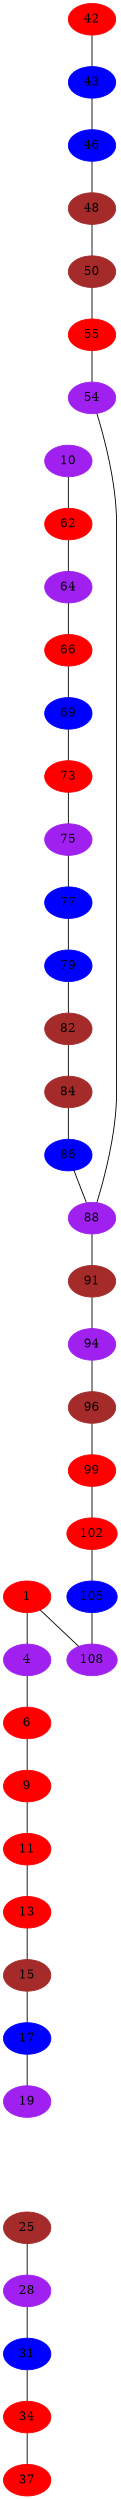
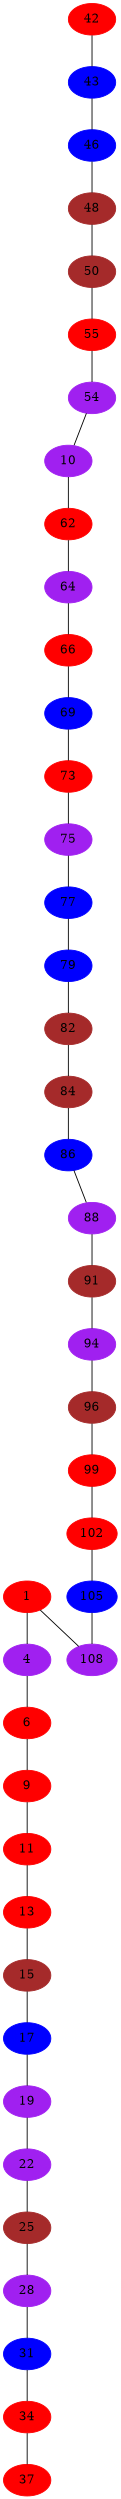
  graph {
    node [color=red style=filled]
    1 [super="+2"]
    4 [color=purple super="+5"]
    108 [color=purple super="+109"]
    6 [super="+7"]
    9 [super="+10"]
    11 [super="+12"]
    13 [super="+14"]
    15 [color=brown super="+16"]
    17 [color=blue super="+18"]
    19 [color=purple super="+20"]
+   22 [color=purple super="+23"]
    25 [color=brown super="+26"]
    28 [color=purple super="+29"]
    31 [color=blue super="+32"]
    34 [super="+35"]
    37 [super="+38"]
    43 [color=blue super="+44"]
    42
    46 [color=blue super="+47"]
    48 [color=brown super="+49"]
    50 [color=brown super="+51"]
    55 [super="+56"]
    n23 [color=purple label=54 super="+58"]
    n24 [color=purple label=10 super="+61"]
    62 [super="+63"]
    64 [color=purple super="+65"]
    66 [super="+67"]
    69 [color=blue super="+70"]
    73 [super="+74"]
    75 [color=purple super="+76"]
    77 [color=blue super="+78"]
    79 [color=blue super="+80"]
    82 [color=brown super="+83"]
    84 [color=brown super="+85"]
    86 [color=blue super="+87"]
    88 [color=purple super="+89"]
    91 [color=brown super="+92"]
    94 [color=purple super="+95"]
    96 [color=brown super="+97"]
    99 [super="+100"]
    102 [super="+103"]
    105 [color=blue super="+106"]
    1 -- 4
    1 -- 108
    4 -- 6
    6 -- 9
    9 -- 11
    11 -- 13
    13 -- 15
    15 -- 17
    17 -- 19
+   19 -- 22
+   22 -- 25
    25 -- 28
    28 -- 31
    31 -- 34
    34 -- 37
    43 -- 46
    42 -- 43
    46 -- 48
    48 -- 50
    50 -- 55
    55 -- n23
-   n23 -- 88
+   n23 -- n24
    n24 -- 62
    62 -- 64
    64 -- 66
    66 -- 69
    69 -- 73
    73 -- 75
    75 -- 77
    77 -- 79
    79 -- 82
    82 -- 84
    84 -- 86
    86 -- 88
    88 -- 91
    91 -- 94
    94 -- 96
    96 -- 99
    99 -- 102
    102 -- 105
    105 -- 108
  }
